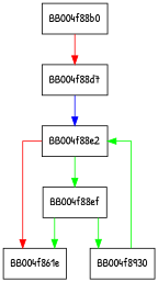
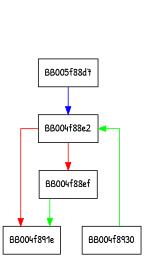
  digraph {
    fontname="Patrick Hand"
    splines=ortho
    node [fontname="Patrick Hand" shape=box]
    edge [color=red fontname="Patrick Hand"]
-   BB004f88b0
-   BB004f88d7
+   BB004f88d7 [label=BB005f88d7]
    BB004f88e2
-   BB004f891e [label=BB004f861e]
+   BB004f891e
    BB004f88ef
    BB004f8930
-   BB004f88b0 -> BB004f88d7
    BB004f88d7 -> BB004f88e2 [color=blue]
    BB004f88e2 -> BB004f891e
-   BB004f88e2 -> BB004f88ef [color=green]
+   BB004f88e2 -> BB004f88ef
    BB004f88ef -> BB004f891e [color=green]
-   BB004f88ef -> BB004f8930 [color=green]
    BB004f8930 -> BB004f88e2 [color=green]
  }
